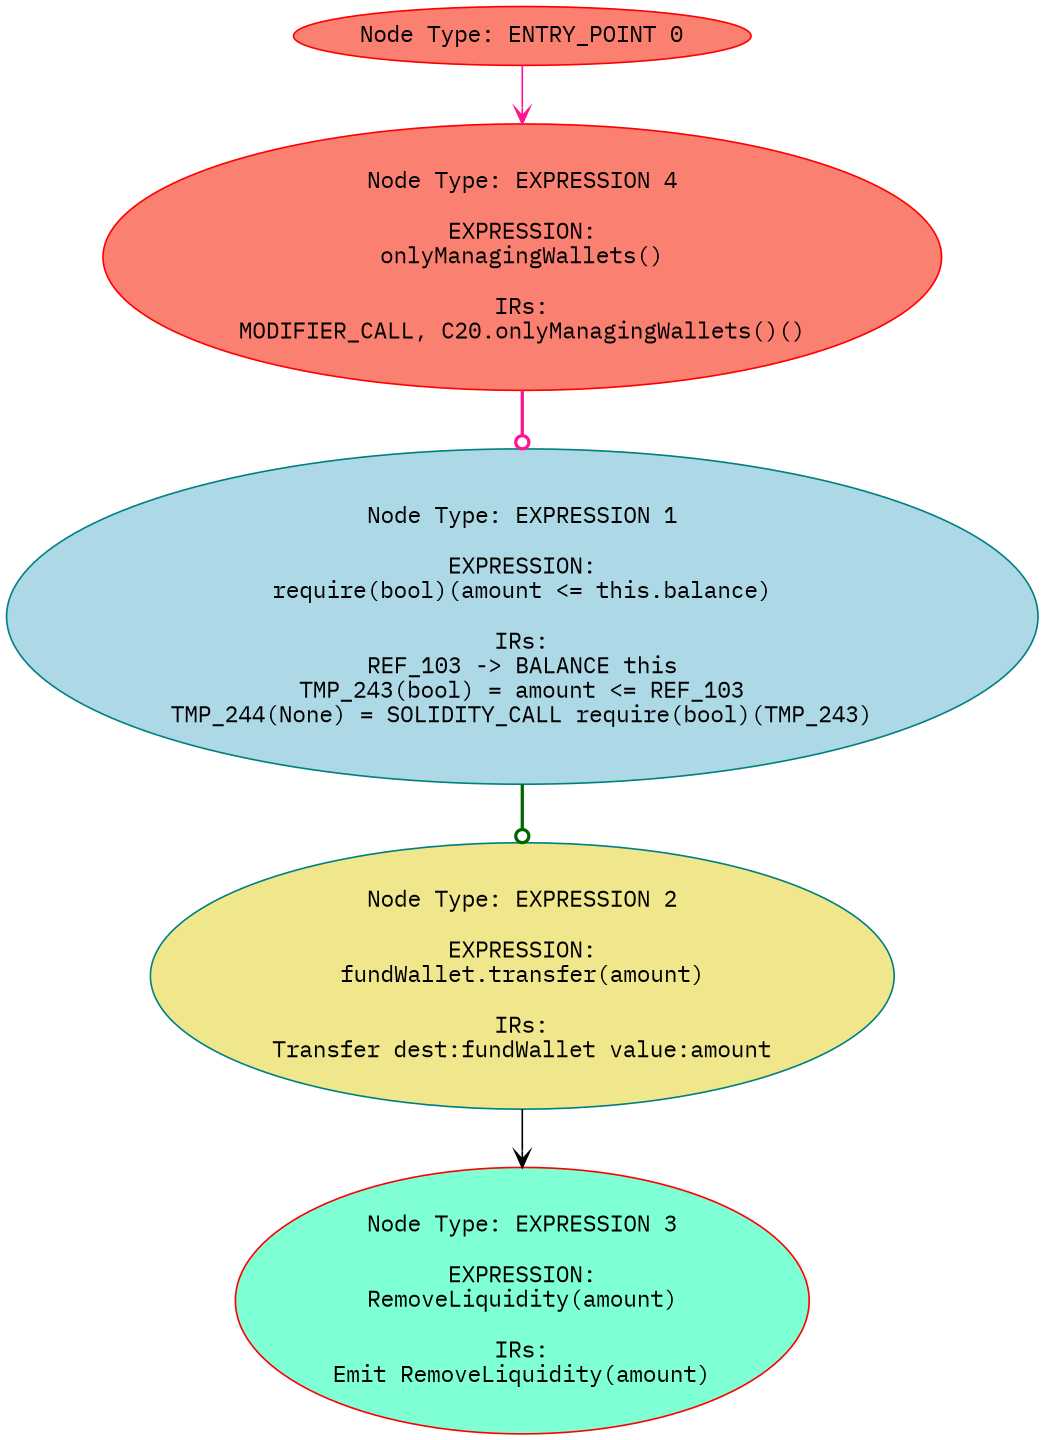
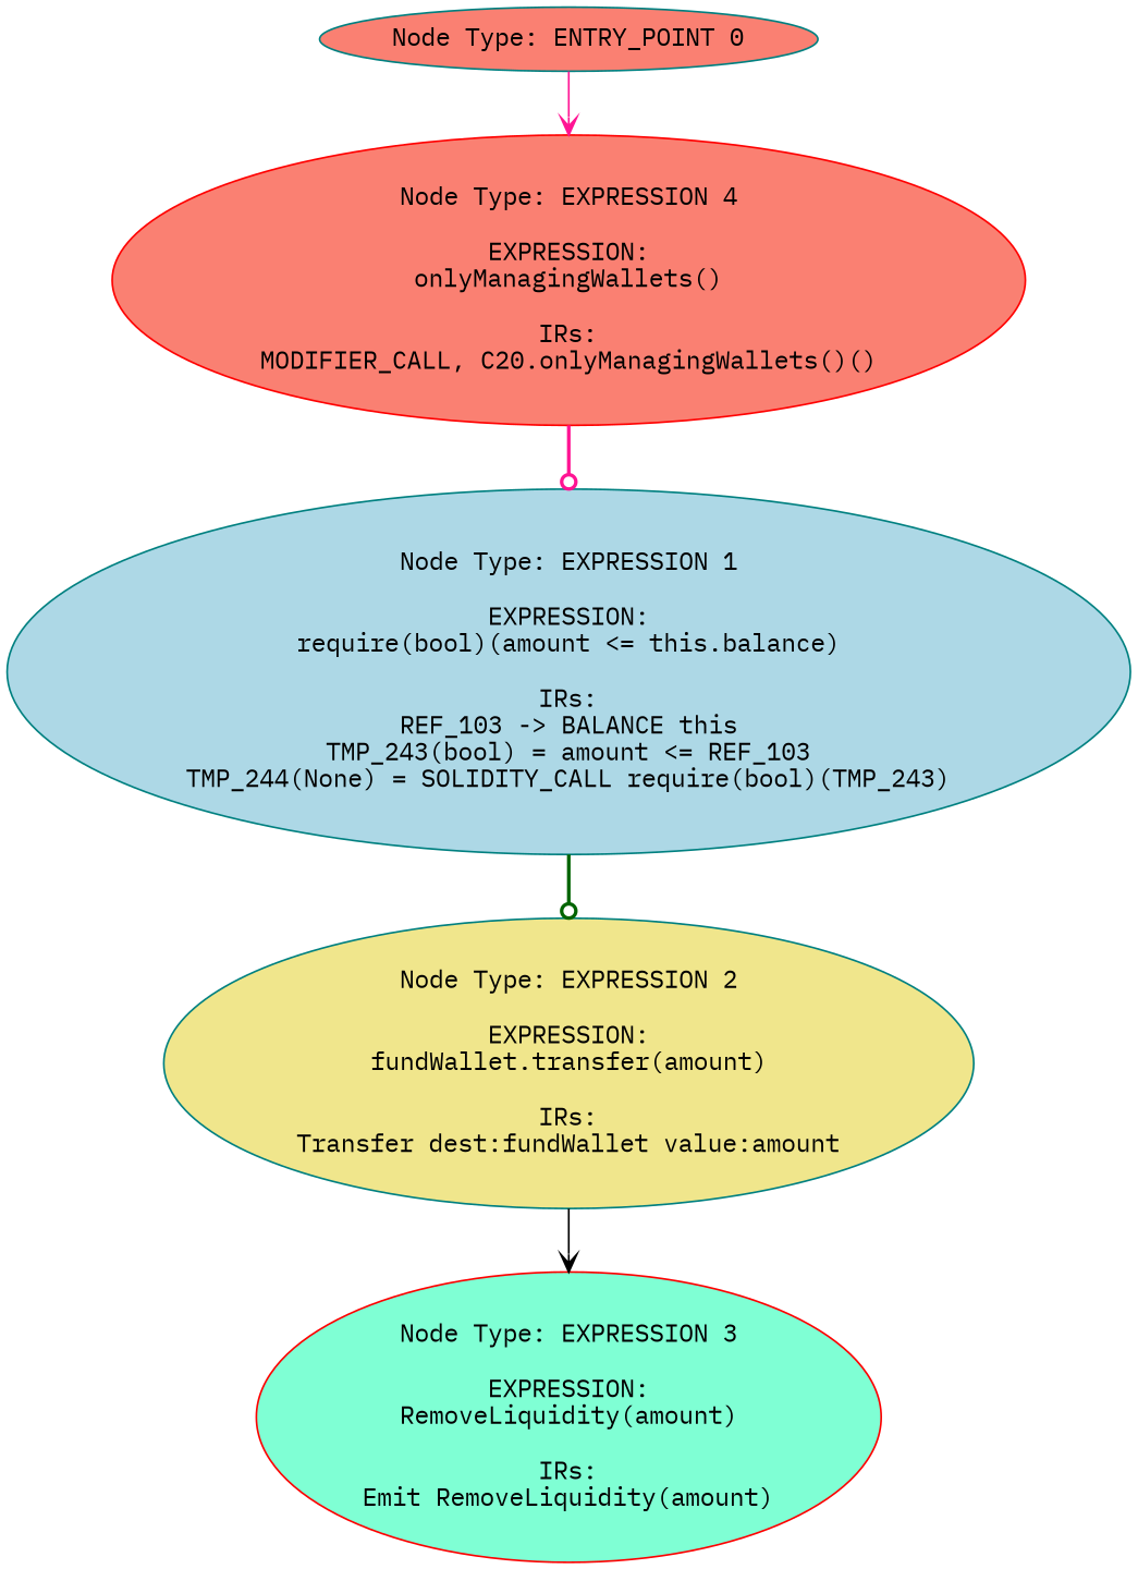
  digraph {
    fontname="IBM Plex Mono"
    node [style=filled fillcolor=salmon color=teal fontname="IBM Plex Mono"]
    edge [color=deeppink style=solid arrowhead=vee fontname="IBM Plex Mono"]
-   n1 [label="Node Type: ENTRY_POINT 0\n" color=red]
+   n1 [label="Node Type: ENTRY_POINT 0\n"]
    n2 [label="Node Type: EXPRESSION 4\n\nEXPRESSION:\nonlyManagingWallets()\n\nIRs:\nMODIFIER_CALL, C20.onlyManagingWallets()()" color=red]
    n3 [label="Node Type: EXPRESSION 1\n\nEXPRESSION:\nrequire(bool)(amount <= this.balance)\n\nIRs:\nREF_103 -> BALANCE this\nTMP_243(bool) = amount <= REF_103\nTMP_244(None) = SOLIDITY_CALL require(bool)(TMP_243)" fillcolor=lightblue]
    n4 [label="Node Type: EXPRESSION 2\n\nEXPRESSION:\nfundWallet.transfer(amount)\n\nIRs:\nTransfer dest:fundWallet value:amount" fillcolor=khaki]
    n5 [label="Node Type: EXPRESSION 3\n\nEXPRESSION:\nRemoveLiquidity(amount)\n\nIRs:\nEmit RemoveLiquidity(amount)" fillcolor=aquamarine color=red]
    n1 -> n2
    n2 -> n3 [style=bold arrowhead=odot]
    n3 -> n4 [color=darkgreen style=bold arrowhead=odot]
    n4 -> n5 [color=black]
  }
